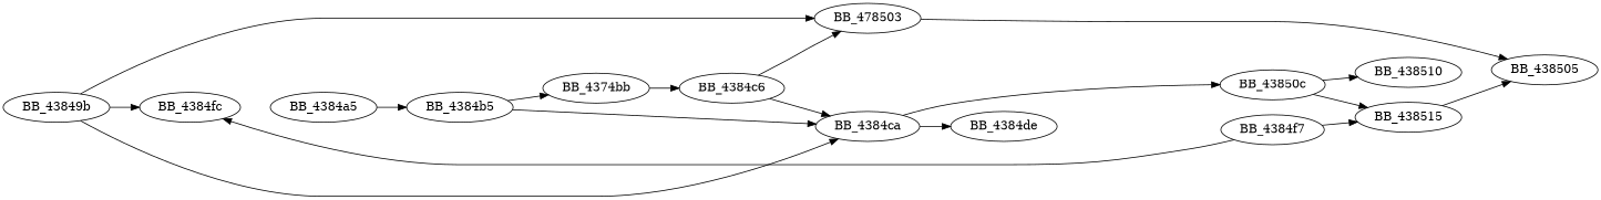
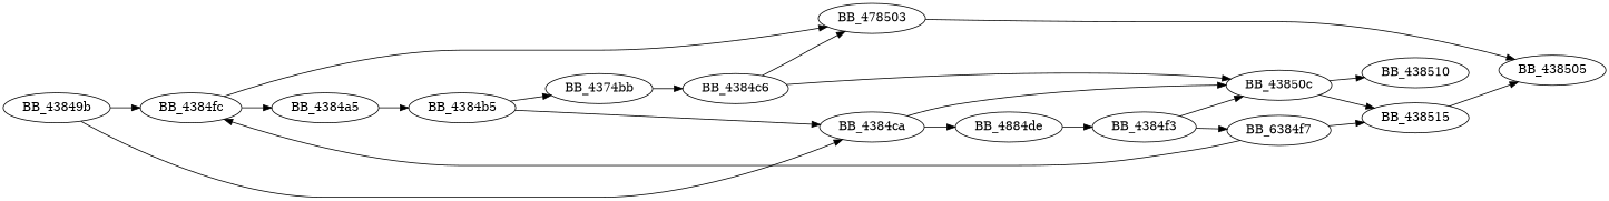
  digraph {
    rankdir=LR
    BB_43849b
    BB_4384fc
    BB_4384ca
    BB_4384a5
    n5 [label=BB_478503]
    BB_4384b5
    BB_438505
    n8 [label=BB_4374bb]
-   BB_4384de
+   BB_4384de [label=BB_4884de]
    BB_43850c
    BB_4384c6
+   BB_4384f3
    BB_438510
    BB_438515
-   BB_4384f7
+   BB_4384f7 [label=BB_6384f7]
    BB_43849b -> BB_4384fc
    BB_43849b -> BB_4384ca
-   BB_43849b -> n5
+   BB_4384fc -> BB_4384a5
+   BB_4384fc -> n5
    BB_4384ca -> BB_4384de
    BB_4384ca -> BB_43850c
    BB_4384a5 -> BB_4384b5
    n5 -> BB_438505
    BB_4384b5 -> BB_4384ca
    BB_4384b5 -> n8
    n8 -> BB_4384c6
+   BB_4384de -> BB_4384f3
    BB_43850c -> BB_438510
    BB_43850c -> BB_438515
-   BB_4384c6 -> BB_4384ca
+   BB_4384c6 -> BB_43850c
    BB_4384c6 -> n5
+   BB_4384f3 -> BB_43850c
+   BB_4384f3 -> BB_4384f7
    BB_438515 -> BB_438505
    BB_4384f7 -> BB_4384fc
    BB_4384f7 -> BB_438515
  }
